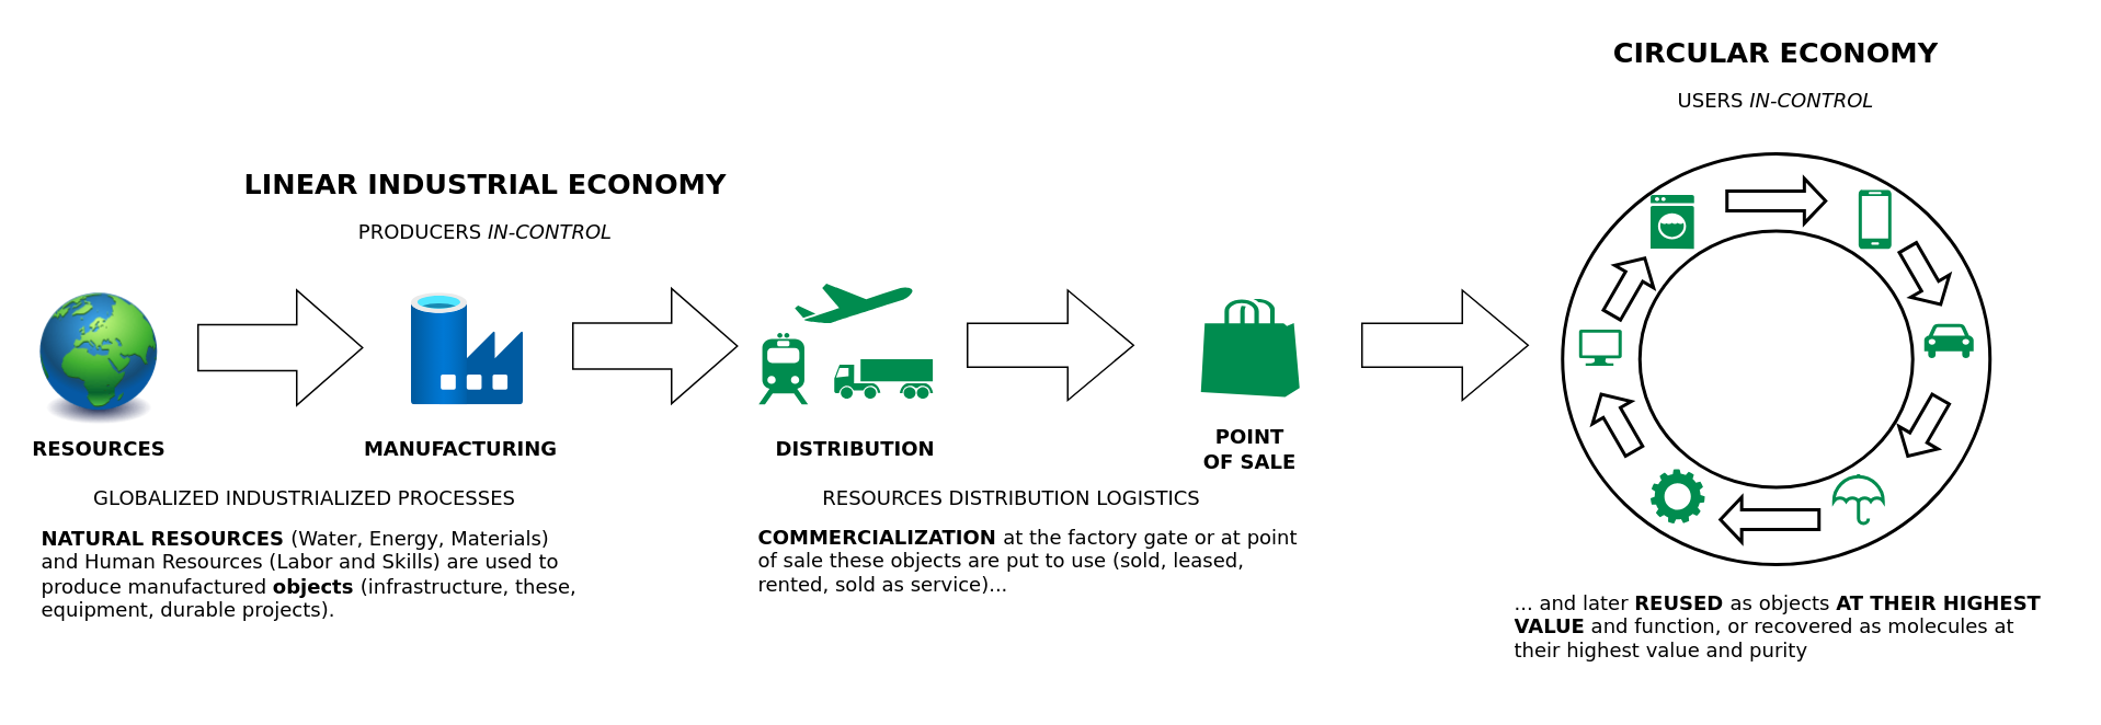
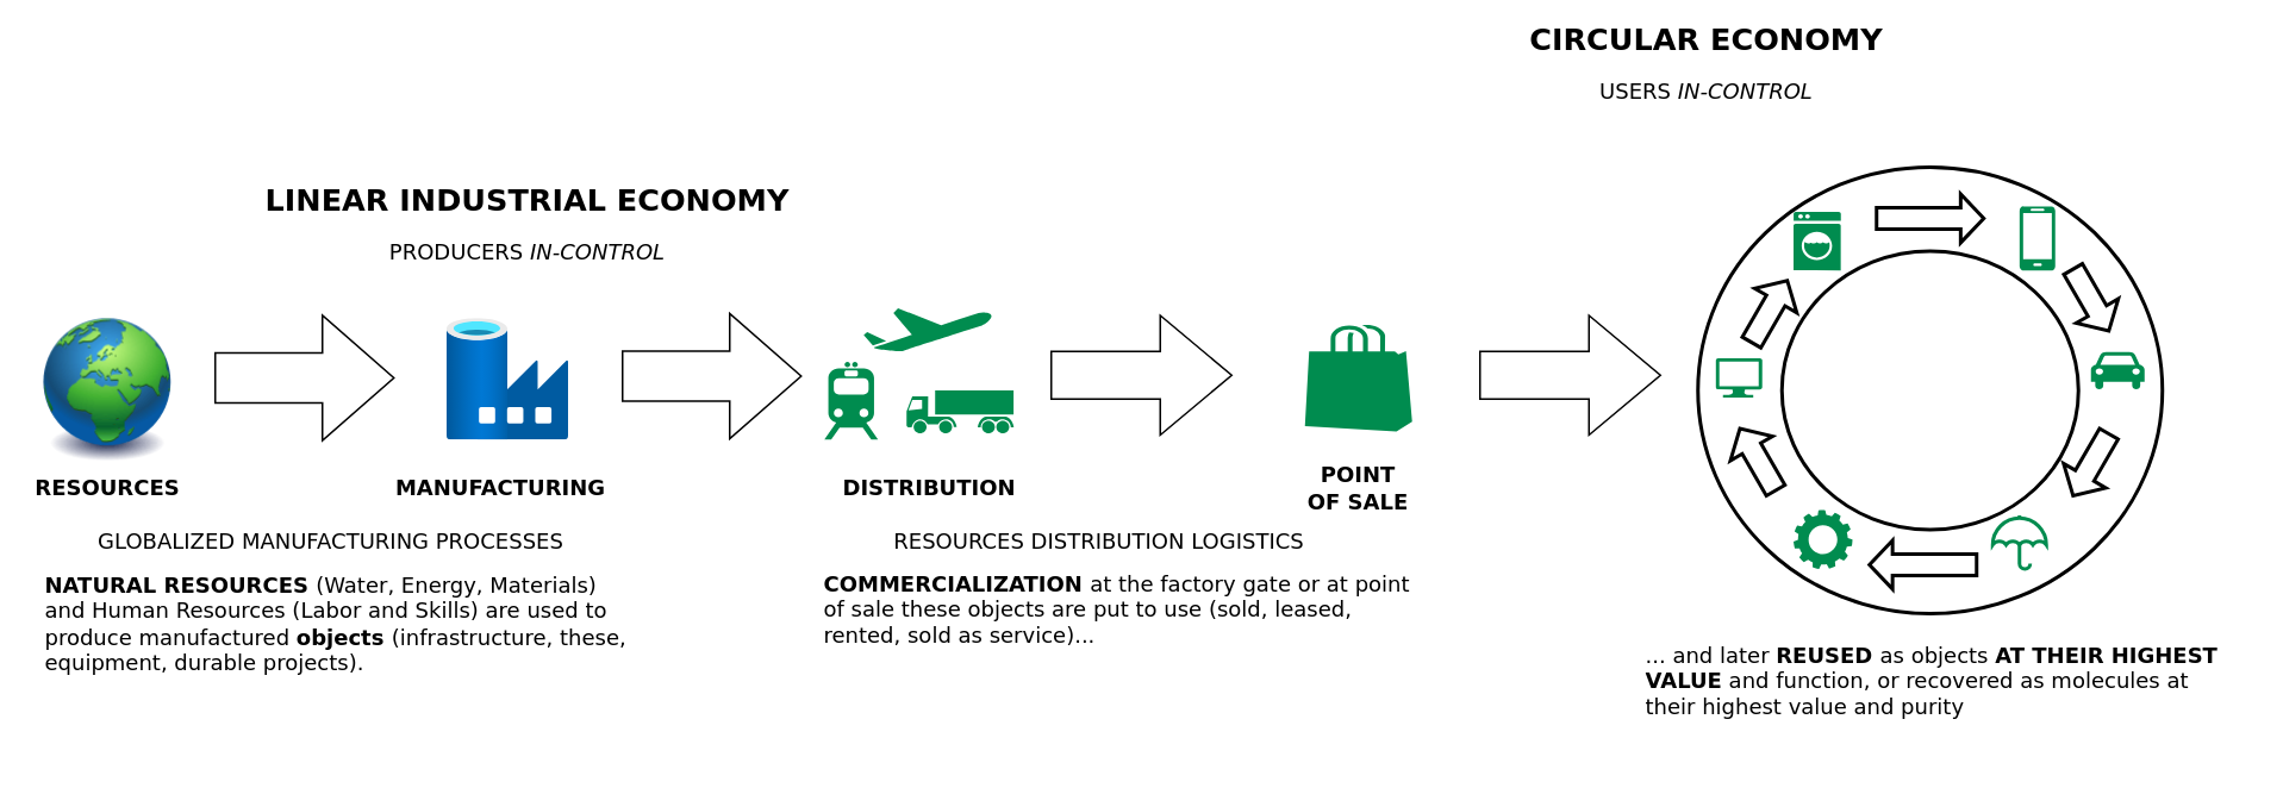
  <mxCell id="0" />
  <mxCell id="1" parent="0" />
  <mxCell id="2" value="" style="image;html=1;image=img/lib/clip_art/general/Earth_globe_128x128.png;fontFamily=Dejavu Sans;" parent="1" vertex="1"><mxGeometry x="20" y="178" width="80" height="80" as="geometry" /></mxCell>
  <mxCell id="3" value="" style="aspect=fixed;html=1;points=[];align=center;image;fontSize=12;image=img/lib/azure2/databases/Data_Factory.svg;fontFamily=Dejavu Sans;" parent="1" vertex="1"><mxGeometry x="250" y="178" width="68" height="68" as="geometry" /></mxCell>
  <mxCell id="4" value="" style="html=1;shadow=0;dashed=0;align=center;verticalAlign=middle;shape=mxgraph.arrows2.arrow;dy=0.6;dx=40;flipH=1;notch=0;rotation=-180;fontFamily=Dejavu Sans;" parent="1" vertex="1"><mxGeometry x="120" y="176" width="100" height="70" as="geometry" /></mxCell>
  <mxCell id="5" value="" style="shape=mxgraph.signs.transportation.train_2;html=1;pointerEvents=1;fillColor=#008c4f;strokeColor=none;verticalLabelPosition=bottom;verticalAlign=top;align=center;fontFamily=Dejavu Sans;" parent="1" vertex="1"><mxGeometry x="461" y="202" width="30" height="43.5" as="geometry" /></mxCell>
  <mxCell id="6" value="" style="shape=mxgraph.signs.transportation.truck_7;html=1;pointerEvents=1;fillColor=#008c4f;strokeColor=none;verticalLabelPosition=bottom;verticalAlign=top;align=center;fontFamily=Dejavu Sans;" parent="1" vertex="1"><mxGeometry x="507" y="218" width="60" height="24" as="geometry" /></mxCell>
  <mxCell id="7" value="" style="shape=mxgraph.signs.transportation.airplane_1;html=1;pointerEvents=1;fillColor=#008c4f;strokeColor=none;verticalLabelPosition=bottom;verticalAlign=top;align=center;fontFamily=Dejavu Sans;" parent="1" vertex="1"><mxGeometry x="483" y="172" width="72" height="24.5" as="geometry" /></mxCell>
  <mxCell id="8" value="" style="html=1;shadow=0;dashed=0;align=center;verticalAlign=middle;shape=mxgraph.arrows2.arrow;dy=0.6;dx=40;flipH=1;notch=0;rotation=-180;fontFamily=Dejavu Sans;" parent="1" vertex="1"><mxGeometry x="348" y="175" width="100" height="70" as="geometry" /></mxCell>
  <mxCell id="9" value="" style="html=1;shadow=0;dashed=0;align=center;verticalAlign=middle;shape=mxgraph.arrows2.arrow;dy=0.6;dx=40;flipH=1;notch=0;rotation=-180;fontFamily=Dejavu Sans;" parent="1" vertex="1"><mxGeometry x="588" y="176" width="101" height="67" as="geometry" /></mxCell>
  <mxCell id="10" value="" style="verticalLabelPosition=bottom;html=1;verticalAlign=top;align=center;strokeColor=none;fillColor=#008c4f;shape=mxgraph.azure.azure_marketplace;fontFamily=Dejavu Sans;" parent="1" vertex="1"><mxGeometry x="730" y="181" width="60" height="60" as="geometry" /></mxCell>
  <mxCell id="11" value="&lt;b&gt;RESOURCES&lt;/b&gt;" style="text;html=1;strokeColor=none;fillColor=none;align=center;verticalAlign=middle;whiteSpace=wrap;rounded=0;fontFamily=Dejavu Sans;" parent="1" vertex="1"><mxGeometry x="30" y="258" width="60" height="30" as="geometry" /></mxCell>
  <mxCell id="12" value="&lt;b&gt;MANUFACTURING&lt;/b&gt;" style="text;html=1;strokeColor=none;fillColor=none;align=center;verticalAlign=middle;whiteSpace=wrap;rounded=0;fontFamily=Dejavu Sans;" parent="1" vertex="1"><mxGeometry x="250" y="258" width="60" height="30" as="geometry" /></mxCell>
  <mxCell id="13" value="&lt;b&gt;DISTRIBUTION&lt;br&gt;&lt;/b&gt;" style="text;html=1;strokeColor=none;fillColor=none;align=center;verticalAlign=middle;whiteSpace=wrap;rounded=0;fontFamily=Dejavu Sans;" parent="1" vertex="1"><mxGeometry x="490" y="258" width="60" height="30" as="geometry" /></mxCell>
  <mxCell id="14" value="&lt;b&gt;POINT OF SALE&lt;br&gt;&lt;/b&gt;" style="text;html=1;strokeColor=none;fillColor=none;align=center;verticalAlign=middle;whiteSpace=wrap;rounded=0;fontFamily=Dejavu Sans;" parent="1" vertex="1"><mxGeometry x="730" y="258" width="60" height="30" as="geometry" /></mxCell>
  <mxCell id="15" value="" style="html=1;shadow=0;align=center;verticalAlign=middle;shape=mxgraph.arrows2.arrow;dy=0.6;dx=40;flipH=1;notch=0;rotation=-180;fontFamily=Dejavu Sans;" parent="1" vertex="1"><mxGeometry x="828" y="176" width="101" height="67" as="geometry" /></mxCell>
- <mxCell id="16" value="GLOBALIZED INDUSTRIALIZED PROCESSES" style="text;html=1;strokeColor=none;fillColor=none;align=center;verticalAlign=middle;whiteSpace=wrap;rounded=0;fontFamily=Dejavu Sans;" parent="1" vertex="1"><mxGeometry x="40" y="288" width="290" height="30" as="geometry" /></mxCell>
+ <mxCell id="16" value="GLOBALIZED MANUFACTURING PROCESSES" style="text;html=1;strokeColor=none;fillColor=none;align=center;verticalAlign=middle;whiteSpace=wrap;rounded=0;fontFamily=Dejavu Sans;" parent="1" vertex="1"><mxGeometry x="40" y="288" width="290" height="30" as="geometry" /></mxCell>
  <mxCell id="17" value="RESOURCES DISTRIBUTION LOGISTICS" style="text;html=1;strokeColor=none;fillColor=none;align=center;verticalAlign=middle;whiteSpace=wrap;rounded=0;fontFamily=Dejavu Sans;" parent="1" vertex="1"><mxGeometry x="470" y="288" width="290" height="30" as="geometry" /></mxCell>
  <mxCell id="18" value="&lt;h1&gt;&lt;span style=&quot;white-space: pre&quot;&gt;&#09;&lt;/span&gt;&lt;/h1&gt;&lt;p&gt;&lt;b&gt;NATURAL RESOURCES &lt;/b&gt;(Water, Energy, Materials) and Human Resources (Labor and Skills) are used to produce manufactured &lt;b&gt;objects &lt;/b&gt;(infrastructure, these, equipment, durable projects).&lt;/p&gt;" style="text;html=1;strokeColor=none;fillColor=none;spacing=5;spacingTop=-20;whiteSpace=wrap;overflow=hidden;rounded=0;fontFamily=Dejavu Sans;" parent="1" vertex="1"><mxGeometry x="20" y="270" width="340" height="120" as="geometry" /></mxCell>
  <mxCell id="19" value="&lt;h1 style=&quot;text-align: right&quot;&gt;&lt;span&gt;&#09;&lt;/span&gt;&lt;br&gt;&lt;/h1&gt;&lt;div&gt;&lt;b&gt;COMMERCIALIZATION &lt;/b&gt;at the factory gate or at point of sale these objects are put to use (sold, leased, rented, sold as service)...&lt;/div&gt;" style="text;html=1;strokeColor=none;fillColor=none;spacing=5;spacingTop=-20;whiteSpace=wrap;overflow=hidden;rounded=0;fontFamily=Dejavu Sans;" parent="1" vertex="1"><mxGeometry x="456" y="269" width="340" height="110" as="geometry" /></mxCell>
  <mxCell id="20" value="" style="verticalLabelPosition=bottom;verticalAlign=top;html=1;shape=mxgraph.basic.donut;dx=47;fillColor=default;strokeWidth=2;" parent="1" vertex="1"><mxGeometry x="950" y="93" width="260" height="250" as="geometry" /></mxCell>
  <mxCell id="21" value="" style="shape=mxgraph.signs.tech.washing_machine;html=1;pointerEvents=1;fillColor=#008c4f;strokeColor=none;verticalLabelPosition=bottom;verticalAlign=top;align=center;fontFamily=Dejavu Sans;fontSize=40;" parent="1" vertex="1"><mxGeometry x="1003.5" y="118" width="26.5" height="32.75" as="geometry" /></mxCell>
  <mxCell id="22" value="" style="verticalLabelPosition=bottom;html=1;verticalAlign=top;align=center;strokeColor=none;fillColor=#008c4f;shape=mxgraph.azure.mobile;pointerEvents=1;" parent="1" vertex="1"><mxGeometry x="1130" y="114.88" width="20" height="35.87" as="geometry" /></mxCell>
  <mxCell id="23" value="" style="shape=mxgraph.signs.transportation.car_4;html=1;pointerEvents=1;fillColor=#008c4f;strokeColor=none;verticalLabelPosition=bottom;verticalAlign=top;align=center;fontFamily=Dejavu Sans;fontSize=40;" parent="1" vertex="1"><mxGeometry x="1170" y="196.5" width="30" height="21.5" as="geometry" /></mxCell>
  <mxCell id="24" value="" style="verticalLabelPosition=bottom;html=1;verticalAlign=top;align=center;strokeColor=none;fillColor=#008c4f;shape=mxgraph.azure.computer;pointerEvents=1;fontFamily=Dejavu Sans;fontSize=40;" parent="1" vertex="1"><mxGeometry x="960" y="200" width="26" height="22" as="geometry" /></mxCell>
  <mxCell id="25" value="" style="sketch=0;html=1;aspect=fixed;strokeColor=none;shadow=0;align=center;verticalAlign=top;fillColor=#008c4f;shape=mxgraph.gcp2.gear" parent="1" vertex="1"><mxGeometry x="1003.5" y="285" width="33" height="33" as="geometry" /></mxCell>
  <mxCell id="26" value="" style="html=1;verticalLabelPosition=bottom;align=center;labelBackgroundColor=#ffffff;verticalAlign=top;strokeWidth=2;strokeColor=#008c4f;shadow=0;dashed=0;shape=mxgraph.ios7.icons.umbrella;fillColor=default;" parent="1" vertex="1"><mxGeometry x="1115" y="288" width="30" height="30" as="geometry" /></mxCell>
  <mxCell id="27" value="" style="verticalLabelPosition=bottom;verticalAlign=top;html=1;strokeWidth=2;shape=mxgraph.arrows2.arrow;dy=0.56;dx=12.94;notch=0;fillColor=default;rotation=-60;" parent="1" vertex="1"><mxGeometry x="970" y="160.16" width="40" height="27.25" as="geometry" /></mxCell>
  <mxCell id="28" value="" style="verticalLabelPosition=bottom;verticalAlign=top;html=1;strokeWidth=2;shape=mxgraph.arrows2.arrow;dy=0.56;dx=12.94;notch=0;fillColor=default;rotation=0;" parent="1" vertex="1"><mxGeometry x="1050" y="108" width="60" height="27.25" as="geometry" /></mxCell>
  <mxCell id="29" value="" style="verticalLabelPosition=bottom;verticalAlign=top;html=1;strokeWidth=2;shape=mxgraph.arrows2.arrow;dy=0.56;dx=12.94;notch=0;fillColor=default;rotation=60;" parent="1" vertex="1"><mxGeometry x="1150" y="153.75" width="40" height="27.25" as="geometry" /></mxCell>
  <mxCell id="30" value="" style="verticalLabelPosition=bottom;verticalAlign=top;html=1;strokeWidth=2;shape=mxgraph.arrows2.arrow;dy=0.56;dx=12.94;notch=0;fillColor=default;rotation=120;" parent="1" vertex="1"><mxGeometry x="1150" y="246" width="40" height="27.25" as="geometry" /></mxCell>
  <mxCell id="31" value="" style="verticalLabelPosition=bottom;verticalAlign=top;html=1;strokeWidth=2;shape=mxgraph.arrows2.arrow;dy=0.56;dx=12.94;notch=0;fillColor=default;rotation=-180;" parent="1" vertex="1"><mxGeometry x="1046" y="302" width="60" height="27.25" as="geometry" /></mxCell>
  <mxCell id="32" value="" style="verticalLabelPosition=bottom;verticalAlign=top;html=1;strokeWidth=2;shape=mxgraph.arrows2.arrow;dy=0.56;dx=12.94;notch=0;fillColor=default;rotation=-120;" parent="1" vertex="1"><mxGeometry x="963.5" y="243" width="40" height="27.25" as="geometry" /></mxCell>
  <mxCell id="33" value="&lt;h1 style=&quot;text-align: right&quot;&gt;&lt;br&gt;&lt;/h1&gt;&lt;div&gt;... and later &lt;b&gt;REUSED &lt;/b&gt;as objects &lt;b&gt;AT THEIR HIGHEST VALUE&lt;/b&gt;&amp;nbsp;and function, or recovered as molecules at their highest value and purity&lt;/div&gt;" style="text;html=1;strokeColor=none;fillColor=none;spacing=5;spacingTop=-20;whiteSpace=wrap;overflow=hidden;rounded=0;fontFamily=Dejavu Sans;" parent="1" vertex="1"><mxGeometry x="916" y="309" width="340" height="110" as="geometry" /></mxCell>
  <mxCell id="34" value="&lt;h1 style=&quot;font-size: 17px&quot;&gt;LINEAR INDUSTRIAL ECONOMY&lt;/h1&gt;&lt;div&gt;PRODUCERS &lt;i&gt;IN-CONTROL&lt;/i&gt;&lt;/div&gt;" style="text;html=1;strokeColor=none;fillColor=none;spacing=5;spacingTop=-20;whiteSpace=wrap;overflow=hidden;rounded=0;fontFamily=Dejavu Sans;align=center;" vertex="1" parent="1"><mxGeometry x="125" y="100.75" width="340" height="50" as="geometry" /></mxCell>
- <mxCell id="35" value="&lt;h1 style=&quot;font-size: 17px&quot;&gt;CIRCULAR ECONOMY&lt;/h1&gt;&lt;div&gt;USERS&amp;nbsp;&lt;i&gt;IN-CONTROL&lt;/i&gt;&lt;/div&gt;" style="text;html=1;strokeColor=none;fillColor=none;spacing=5;spacingTop=-20;whiteSpace=wrap;overflow=hidden;rounded=0;fontFamily=Dejavu Sans;align=center;" vertex="1" parent="1"><mxGeometry x="910" y="20.75" width="340" height="50" as="geometry" /></mxCell>
+ <mxCell id="35" value="&lt;h1 style=&quot;font-size: 17px&quot;&gt;CIRCULAR ECONOMY&lt;/h1&gt;&lt;div&gt;USERS&amp;nbsp;&lt;i&gt;IN-CONTROL&lt;/i&gt;&lt;/div&gt;" style="text;html=1;strokeColor=none;fillColor=none;spacing=5;spacingTop=-20;whiteSpace=wrap;overflow=hidden;rounded=0;fontFamily=Dejavu Sans;align=center;" vertex="1" parent="1"><mxGeometry x="785" y="10.75" width="340" height="50" as="geometry" /></mxCell>
